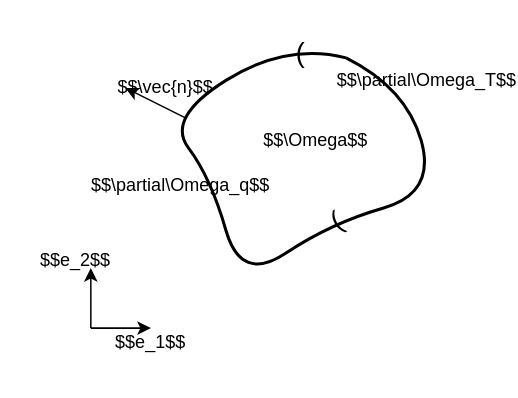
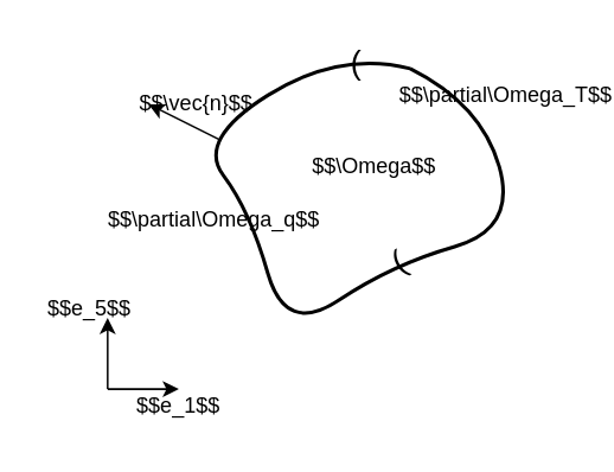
  <mxCell id="0" />
  <mxCell id="1" parent="0" />
  <mxCell id="2" value="" style="curved=1;endArrow=none;html=1;rounded=0;endFill=0;strokeWidth=2;" edge="1" parent="1"><mxGeometry width="50" height="50" relative="1" as="geometry"><mxPoint x="230" y="38" as="sourcePoint" /><mxPoint x="230" y="38" as="targetPoint" /><Array as="points"><mxPoint x="270" y="58" /><mxPoint x="290" y="128" /><mxPoint x="220" y="148" /><mxPoint x="160" y="188" /><mxPoint x="140" y="118" /><mxPoint x="110" y="78" /><mxPoint x="190" y="28" /></Array></mxGeometry></mxCell>
  <mxCell id="3" value="" style="endArrow=classic;html=1;rounded=0;" edge="1" parent="1"><mxGeometry width="50" height="50" relative="1" as="geometry"><mxPoint x="60" y="218" as="sourcePoint" /><mxPoint x="60" y="178" as="targetPoint" /></mxGeometry></mxCell>
  <mxCell id="4" value="" style="endArrow=classic;html=1;rounded=0;" edge="1" parent="1"><mxGeometry width="50" height="50" relative="1" as="geometry"><mxPoint x="60" y="218" as="sourcePoint" /><mxPoint x="100" y="218" as="targetPoint" /></mxGeometry></mxCell>
  <mxCell id="5" value="$$e_1$$" style="text;html=1;strokeColor=none;fillColor=none;align=center;verticalAlign=middle;whiteSpace=wrap;rounded=0;" vertex="1" parent="1"><mxGeometry x="70" y="213" width="60" height="30" as="geometry" /></mxCell>
- <mxCell id="6" value="$$e_2$$" style="text;html=1;strokeColor=none;fillColor=none;align=center;verticalAlign=middle;whiteSpace=wrap;rounded=0;" vertex="1" parent="1"><mxGeometry x="20" y="158" width="60" height="30" as="geometry" /></mxCell>
+ <mxCell id="6" value="$$e_5$$" style="text;html=1;strokeColor=none;fillColor=none;align=center;verticalAlign=middle;whiteSpace=wrap;rounded=0;" vertex="1" parent="1"><mxGeometry x="20" y="158" width="60" height="30" as="geometry" /></mxCell>
  <mxCell id="7" value="$$\Omega$$" style="text;html=1;strokeColor=none;fillColor=none;align=center;verticalAlign=middle;whiteSpace=wrap;rounded=0;" vertex="1" parent="1"><mxGeometry x="180" y="78" width="60" height="30" as="geometry" /></mxCell>
  <mxCell id="8" value="&lt;font style=&quot;font-size: 18px&quot;&gt;(&lt;/font&gt;" style="text;html=1;strokeColor=none;fillColor=none;align=center;verticalAlign=middle;whiteSpace=wrap;rounded=0;rotation=-30;" vertex="1" parent="1"><mxGeometry x="194" y="132" width="60" height="30" as="geometry" /></mxCell>
  <mxCell id="9" value="&lt;font style=&quot;font-size: 18px&quot;&gt;(&lt;/font&gt;" style="text;html=1;strokeColor=none;fillColor=none;align=center;verticalAlign=middle;whiteSpace=wrap;rounded=0;rotation=0;" vertex="1" parent="1"><mxGeometry x="170" y="20" width="60" height="30" as="geometry" /></mxCell>
  <mxCell id="10" value="$$\partial\Omega_T$$" style="text;html=1;strokeColor=none;fillColor=none;align=center;verticalAlign=middle;whiteSpace=wrap;rounded=0;" vertex="1" parent="1"><mxGeometry x="254" y="38" width="60" height="30" as="geometry" /></mxCell>
  <mxCell id="11" value="$$\partial\Omega_q$$" style="text;html=1;strokeColor=none;fillColor=none;align=center;verticalAlign=middle;whiteSpace=wrap;rounded=0;" vertex="1" parent="1"><mxGeometry x="90" y="108" width="60" height="30" as="geometry" /></mxCell>
  <mxCell id="12" value="" style="endArrow=classic;html=1;rounded=0;fontSize=18;strokeWidth=1;" edge="1" parent="1"><mxGeometry width="50" height="50" relative="1" as="geometry"><mxPoint x="123" y="78" as="sourcePoint" /><mxPoint x="83" y="58" as="targetPoint" /></mxGeometry></mxCell>
  <mxCell id="13" value="$$\vec{n}$$" style="text;html=1;strokeColor=none;fillColor=none;align=center;verticalAlign=middle;whiteSpace=wrap;rounded=0;rotation=0;" vertex="1" parent="1"><mxGeometry x="80" y="43" width="60" height="30" as="geometry" /></mxCell>
